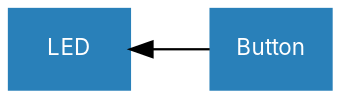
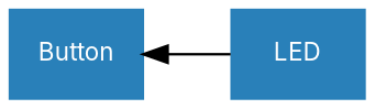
  digraph {
    rankdir=RL
    fontname=Inter
    node [color="#2980b9" fontcolor="#ffffff" fontname=Inter fontsize=10 shape=rect style=filled]
    Button
    LED
-   Button -> LED [arrowhead=normal style=solid fontname=Inter]
+   LED -> Button [arrowhead=normal style=solid fontname=Inter]
  }
